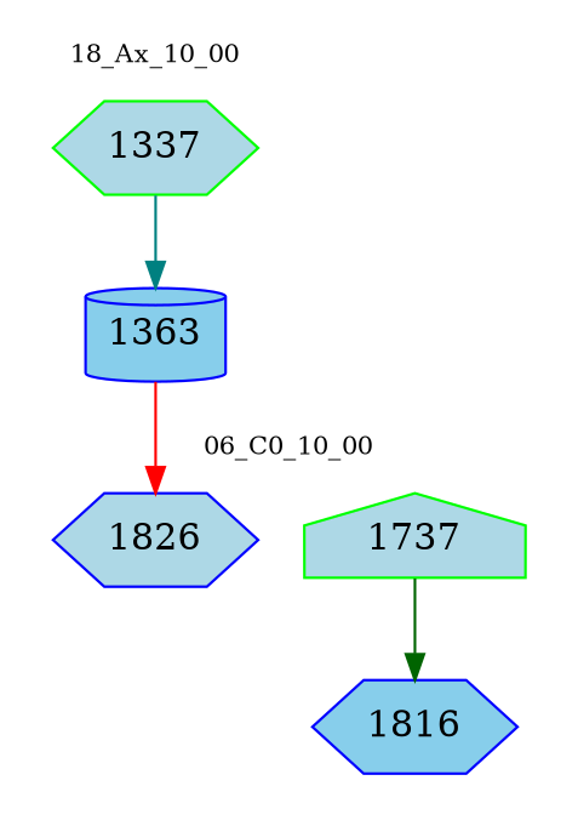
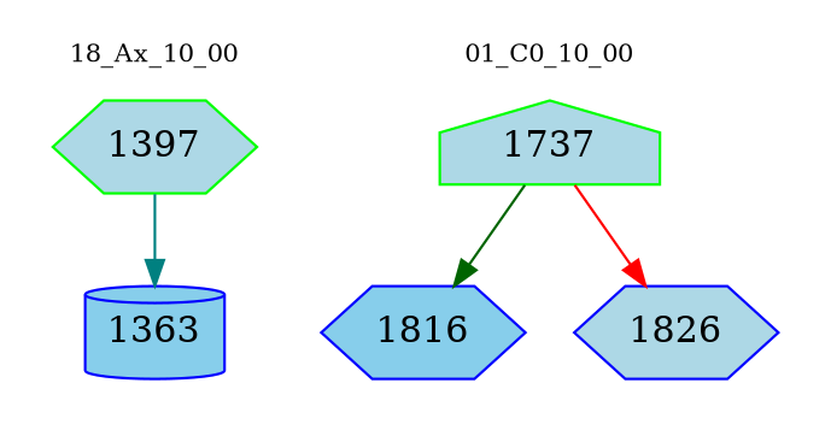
  digraph {
    node [color=blue fillcolor=lightblue shape=hexagon style=filled]
-   n1 [color=green label=1337]
+   n1 [color=green label=1397]
    n2 [fillcolor=skyblue label=1363 shape=cylinder]
    n3 [color=green label=1737 shape=house]
    n4 [fillcolor=skyblue label=1816]
    n5 [label=1826]
    subgraph cluster_1 {
      color=white
      fontsize=10
      label="18_Ax_10_00"
      n1
      n2
    }
    subgraph cluster_2 {
      color=white
      fontsize=10
-     label="06_C0_10_00"
+     label="01_C0_10_00"
      n3
      n4
      n5
    }
    n1 -> n2 [color=teal]
    n3 -> n4 [color=darkgreen]
-   n2 -> n5 [color=red]
+   n3 -> n5 [color=red]
  }
